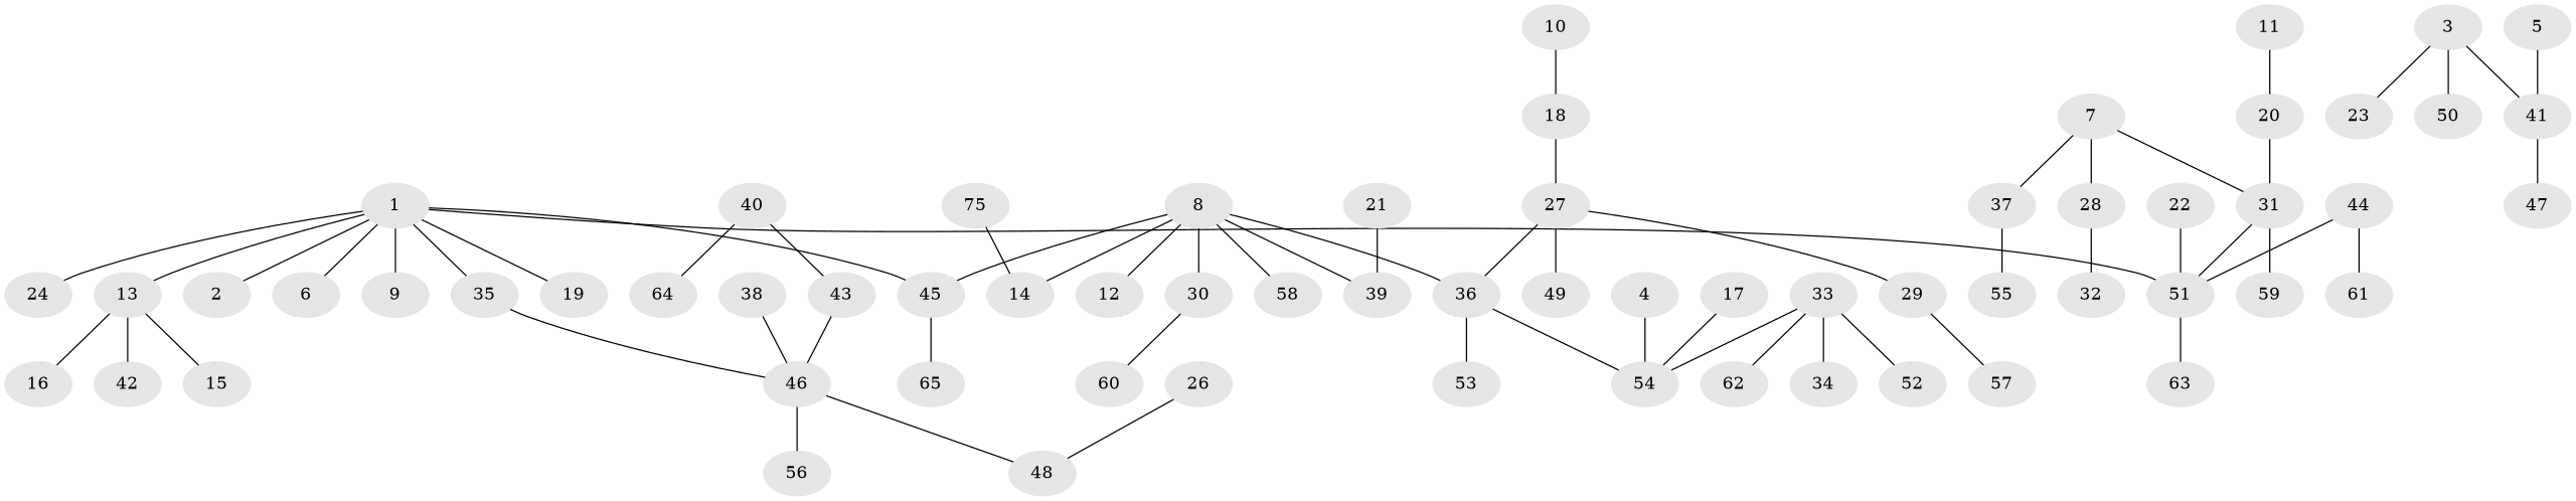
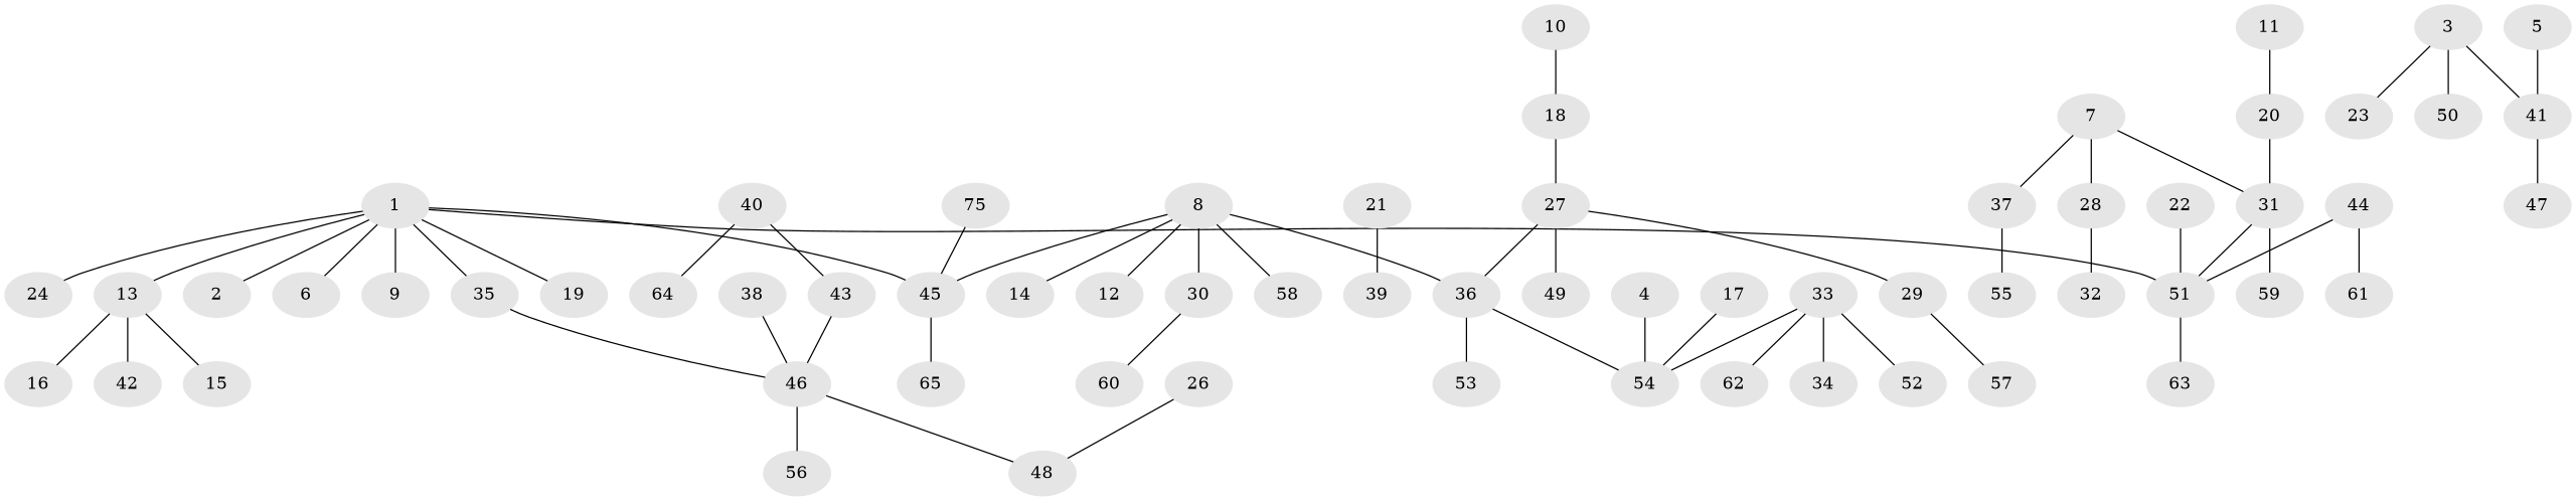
  graph {
    node [color=gray90 style=filled]
    edge [weight=1.0]
    1
    2
    6
    9
    13
    19
    24
    35
    45
    51
    3
    23
    41
    50
    15
    16
    42
    46
    65
    63
    47
    4
    54
    5
    7
    28
    31
    37
    32
    59
    55
    8
    12
    14
    30
    36
    39
    58
    60
    53
    10
    18
    27
    29
    49
    11
    20
    17
    21
    22
    n51 [label=75]
    26
    48
    57
    33
    34
    52
    62
    56
    38
    40
    43
    64
    44
    61
    1 -- 2
    1 -- 6
    1 -- 9
    1 -- 13
    1 -- 19
    1 -- 24
    1 -- 35
    1 -- 45
    1 -- 51
    13 -- 15
    13 -- 16
    13 -- 42
    35 -- 46
    45 -- 65
    51 -- 63
    3 -- 23
    3 -- 41
    3 -- 50
    41 -- 47
    46 -- 48
    46 -- 56
    4 -- 54
    5 -- 41
    7 -- 28
    7 -- 31
    7 -- 37
    28 -- 32
    31 -- 51
    31 -- 59
    37 -- 55
    8 -- 45
    8 -- 12
    8 -- 14
    8 -- 30
    8 -- 36
-   8 -- 39
    8 -- 58
    30 -- 60
    36 -- 54
    36 -- 53
    10 -- 18
    18 -- 27
    27 -- 36
    27 -- 29
    27 -- 49
    29 -- 57
    11 -- 20
    20 -- 31
    17 -- 54
    21 -- 39
    22 -- 51
-   n51 -- 14
+   n51 -- 45
    26 -- 48
    33 -- 54
    33 -- 34
    33 -- 52
    33 -- 62
    38 -- 46
    40 -- 43
    40 -- 64
    43 -- 46
    44 -- 51
    44 -- 61
  }
